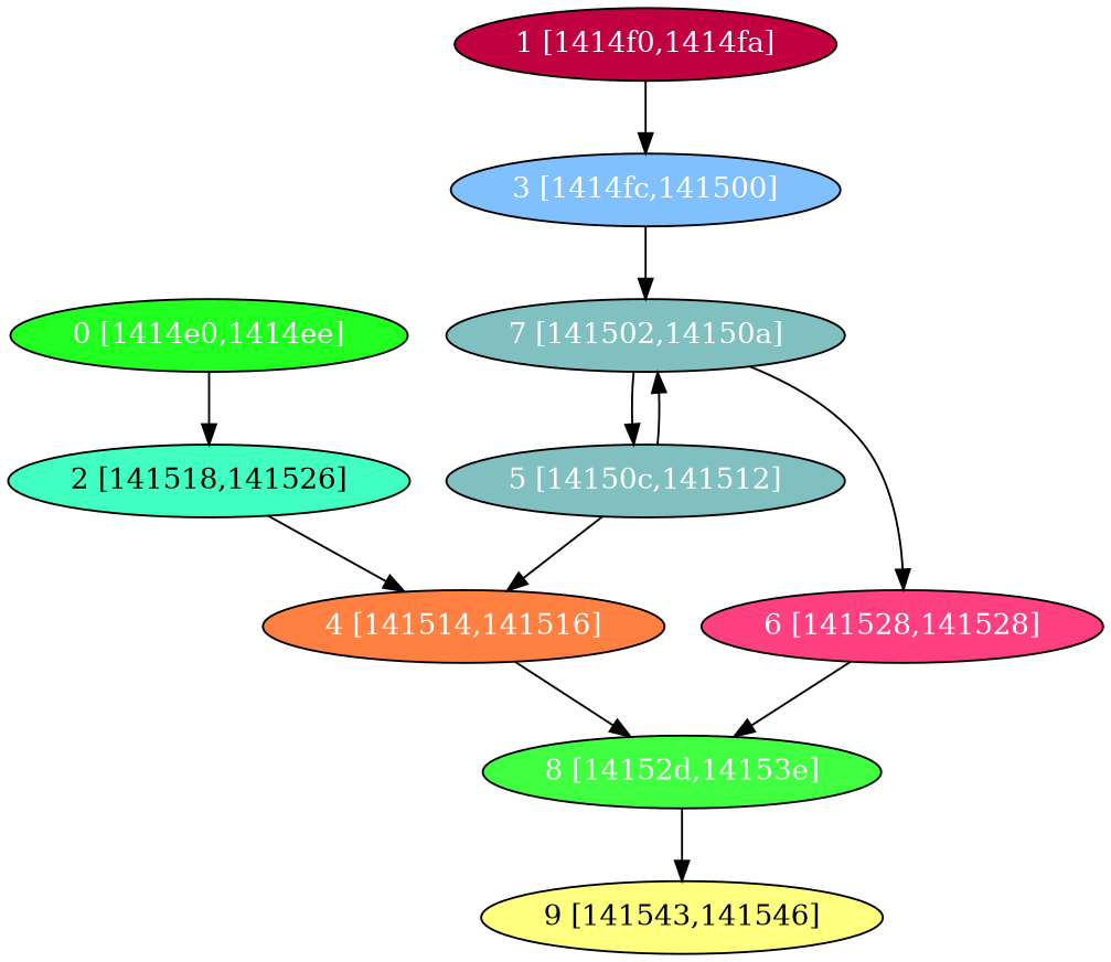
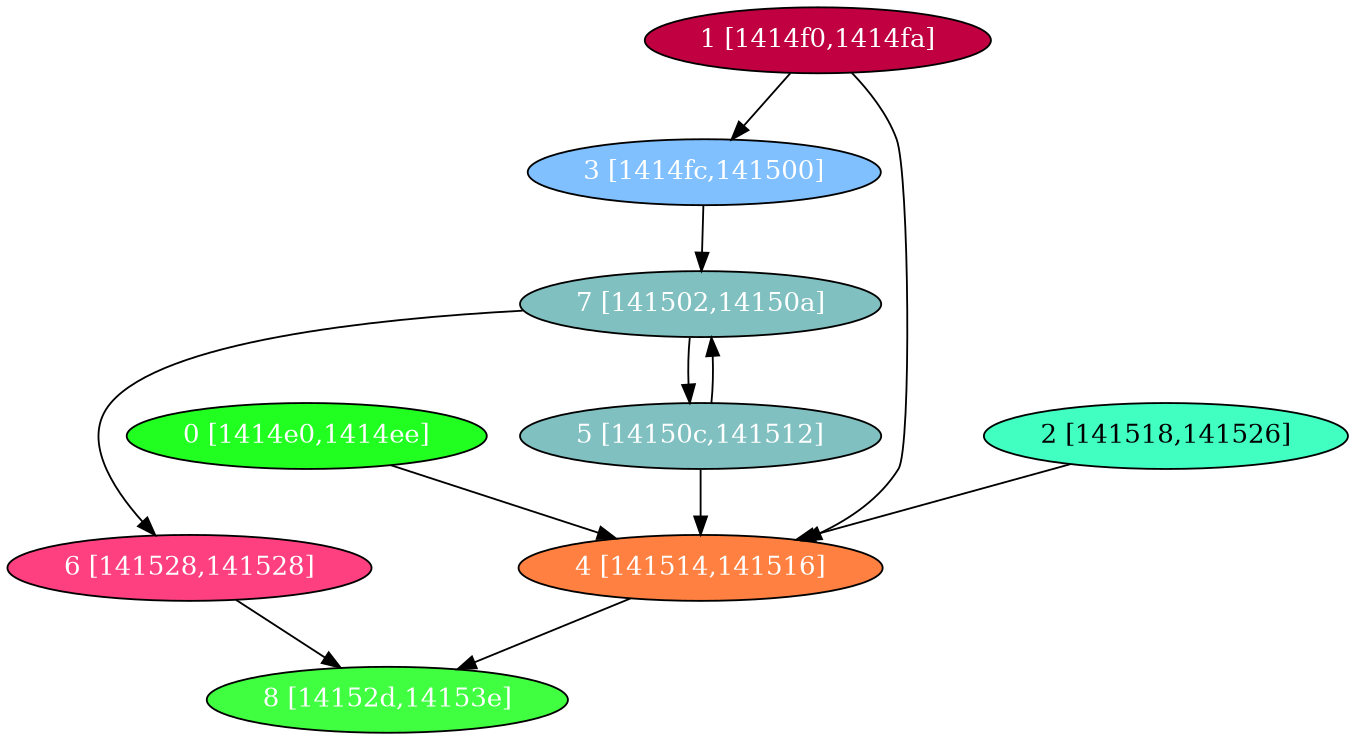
  digraph {
    node [fillcolor="#80C0C0" fontcolor="#ffffff" shape=oval style=filled]
    n1 [fillcolor="#20FF20" label="0 [1414e0,1414ee]"]
    n2 [fillcolor="#40FFC0" fontcolor="#000000" label="2 [141518,141526]"]
    n3 [fillcolor="#C00040" label="1 [1414f0,1414fa]"]
    n4 [fillcolor="#80C0FF" label="3 [1414fc,141500]"]
    n5 [fillcolor="#FF8040" label="4 [141514,141516]"]
    n6 [label="7 [141502,14150a]"]
    n7 [fillcolor="#40FF40" label="8 [14152d,14153e]"]
-   n8 [fillcolor="#FFFF80" fontcolor="#000000" label="9 [141543,141546]"]
    n9 [label="5 [14150c,141512]"]
    n10 [fillcolor="#FF4080" label="6 [141528,141528]"]
-   n1 -> n2
+   n1 -> n5
    n2 -> n5
    n3 -> n4
+   n3 -> n5
    n4 -> n6
    n5 -> n7
    n6 -> n9
    n6 -> n10
-   n7 -> n8
    n9 -> n5
    n9 -> n6
    n10 -> n7
  }
